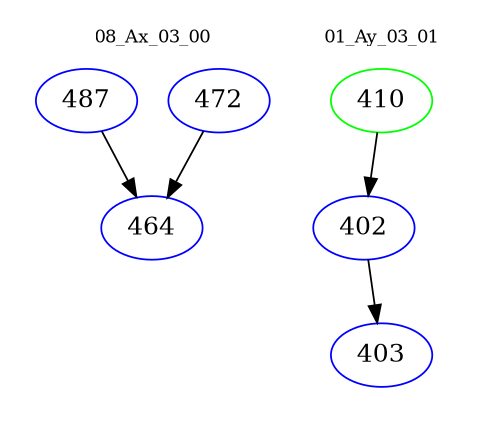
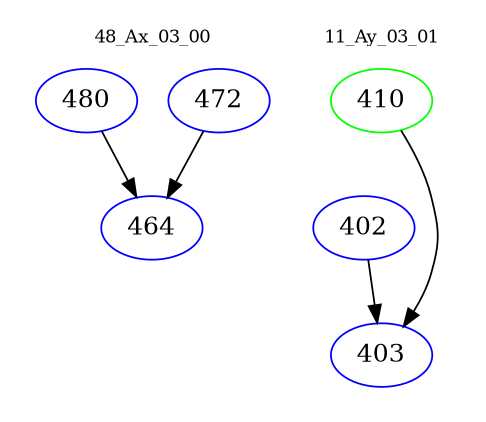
  digraph {
    node [color=blue]
    edge [color=black]
    n1 [label=472]
    n2 [label=464]
-   n3 [label=487]
+   n3 [label=480]
    n4 [color=green label=410]
    n5 [label=402]
    n6 [label=403]
    subgraph cluster_1 {
      color=white
      fontsize=10
-     label="08_Ax_03_00"
+     label="48_Ax_03_00"
      n1
      n2
      n3
    }
    subgraph cluster_2 {
      color=white
      fontsize=10
-     label="01_Ay_03_01"
+     label="11_Ay_03_01"
      n4
      n5
      n6
    }
    n1 -> n2
    n3 -> n2
-   n4 -> n5
+   n4 -> n6
    n5 -> n6
  }
